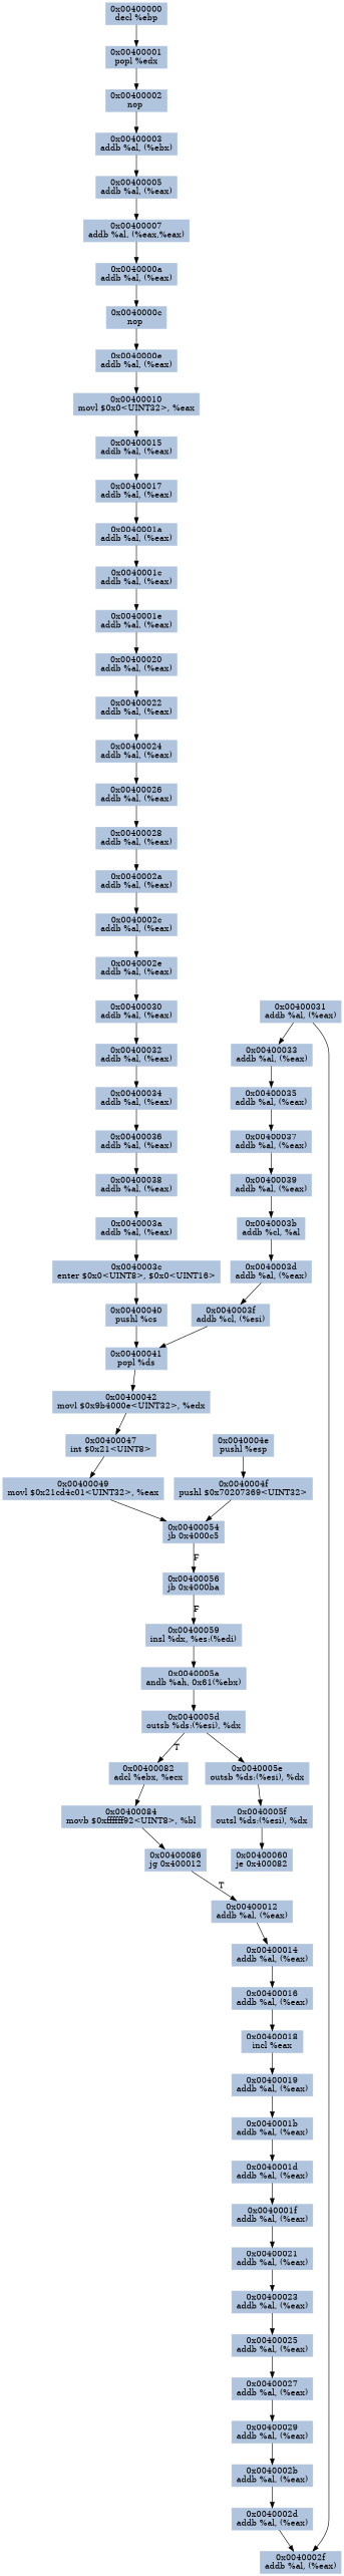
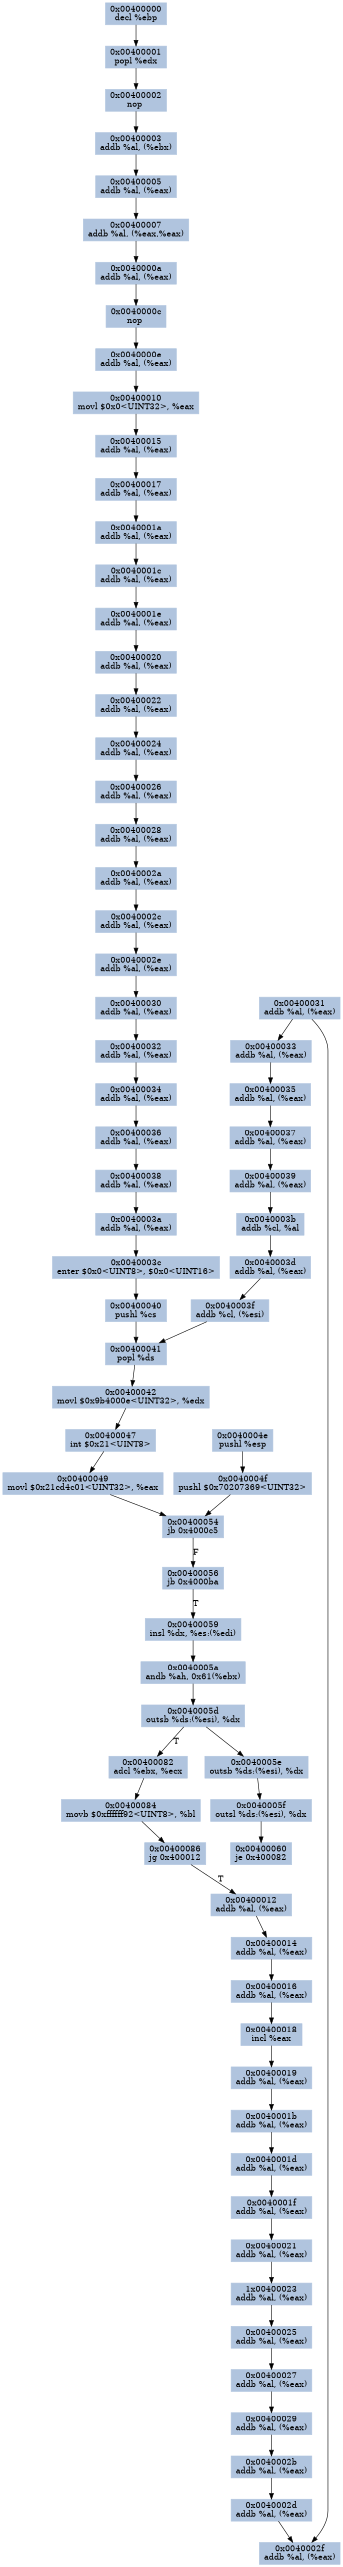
  digraph {
    node [color=lightsteelblue fillcolor=lightsteelblue shape=rectangle style=filled]
    edge [color="#000000"]
    n1 [label="0x00400000\ndecl %ebp"]
    n2 [label="0x00400001\npopl %edx"]
    n3 [label="0x00400002\nnop "]
    n4 [label="0x00400003\naddb %al, (%ebx)"]
    n5 [label="0x00400005\naddb %al, (%eax)"]
    n6 [label="0x00400007\naddb %al, (%eax,%eax)"]
    n7 [label="0x0040000a\naddb %al, (%eax)"]
    n8 [label="0x0040000c\nnop "]
    n9 [label="0x0040000e\naddb %al, (%eax)"]
    n10 [label="0x00400010\nmovl $0x0<UINT32>, %eax"]
    n11 [label="0x00400015\naddb %al, (%eax)"]
    n12 [label="0x00400017\naddb %al, (%eax)"]
    n13 [label="0x0040001a\naddb %al, (%eax)"]
    n14 [label="0x0040001c\naddb %al, (%eax)"]
    n15 [label="0x0040001e\naddb %al, (%eax)"]
    n16 [label="0x00400020\naddb %al, (%eax)"]
    n17 [label="0x00400022\naddb %al, (%eax)"]
    n18 [label="0x00400024\naddb %al, (%eax)"]
    n19 [label="0x00400026\naddb %al, (%eax)"]
    n20 [label="0x00400028\naddb %al, (%eax)"]
    n21 [label="0x0040002a\naddb %al, (%eax)"]
    n22 [label="0x0040002c\naddb %al, (%eax)"]
    n23 [label="0x0040002e\naddb %al, (%eax)"]
    n24 [label="0x00400030\naddb %al, (%eax)"]
    n25 [label="0x00400032\naddb %al, (%eax)"]
    n26 [label="0x00400034\naddb %al, (%eax)"]
    n27 [label="0x00400036\naddb %al, (%eax)"]
    n28 [label="0x00400038\naddb %al, (%eax)"]
    n29 [label="0x0040003a\naddb %al, (%eax)"]
    n30 [label="0x0040003c\nenter $0x0<UINT8>, $0x0<UINT16>"]
    n31 [label="0x00400040\npushl %cs"]
    n32 [label="0x00400041\npopl %ds"]
    n33 [label="0x00400042\nmovl $0x9b4000e<UINT32>, %edx"]
    n34 [label="0x00400047\nint $0x21<UINT8>"]
    n35 [label="0x00400049\nmovl $0x21cd4c01<UINT32>, %eax"]
    n36 [label="0x00400054\njb 0x4000c5"]
    n37 [label="0x0040004e\npushl %esp"]
    n38 [label="0x0040004f\npushl $0x70207369<UINT32>"]
    n39 [label="0x00400056\njb 0x4000ba"]
    n40 [label="0x00400059\ninsl %dx, %es:(%edi)"]
    n41 [label="0x0040005a\nandb %ah, 0x61(%ebx)"]
    n42 [label="0x0040005d\noutsb %ds:(%esi), %dx"]
    n43 [label="0x0040005e\noutsb %ds:(%esi), %dx"]
    n44 [label="0x00400082\nadcl %ebx, %ecx"]
    n45 [label="0x0040005f\noutsl %ds:(%esi), %dx"]
    n46 [label="0x00400060\nje 0x400082"]
    n47 [label="0x00400084\nmovb $0xffffff92<UINT8>, %bl"]
    n48 [label="0x00400086\njg 0x400012"]
    n49 [label="0x00400012\naddb %al, (%eax)"]
    n50 [label="0x00400014\naddb %al, (%eax)"]
    n51 [label="0x00400016\naddb %al, (%eax)"]
    n52 [label="0x00400018\nincl %eax"]
    n53 [label="0x00400019\naddb %al, (%eax)"]
    n54 [label="0x0040001b\naddb %al, (%eax)"]
    n55 [label="0x0040001d\naddb %al, (%eax)"]
    n56 [label="0x0040001f\naddb %al, (%eax)"]
    n57 [label="0x00400021\naddb %al, (%eax)"]
-   n58 [label="0x00400023\naddb %al, (%eax)"]
+   n58 [label="1x00400023\naddb %al, (%eax)"]
    n59 [label="0x00400025\naddb %al, (%eax)"]
    n60 [label="0x00400027\naddb %al, (%eax)"]
    n61 [label="0x00400029\naddb %al, (%eax)"]
    n62 [label="0x0040002b\naddb %al, (%eax)"]
    n63 [label="0x0040002d\naddb %al, (%eax)"]
    n64 [label="0x0040002f\naddb %al, (%eax)"]
    n65 [label="0x00400031\naddb %al, (%eax)"]
    n66 [label="0x00400033\naddb %al, (%eax)"]
    n67 [label="0x00400035\naddb %al, (%eax)"]
    n68 [label="0x00400037\naddb %al, (%eax)"]
    n69 [label="0x00400039\naddb %al, (%eax)"]
    n70 [label="0x0040003b\naddb %cl, %al"]
    n71 [label="0x0040003d\naddb %al, (%eax)"]
    n72 [label="0x0040003f\naddb %cl, (%esi)"]
    n1 -> n2
    n2 -> n3
    n3 -> n4
    n4 -> n5
    n5 -> n6
    n6 -> n7
    n7 -> n8
    n8 -> n9
    n9 -> n10
    n10 -> n11
    n11 -> n12
    n12 -> n13
    n13 -> n14
    n14 -> n15
    n15 -> n16
    n16 -> n17
    n17 -> n18
    n18 -> n19
    n19 -> n20
    n20 -> n21
    n21 -> n22
    n22 -> n23
    n23 -> n24
    n24 -> n25
    n25 -> n26
    n26 -> n27
    n27 -> n28
    n28 -> n29
    n29 -> n30
    n30 -> n31
    n31 -> n32
    n32 -> n33
    n33 -> n34
    n34 -> n35
    n35 -> n36
    n36 -> n39 [label=F]
    n37 -> n38
    n38 -> n36
-   n39 -> n40 [label=F]
+   n39 -> n40 [label=T]
    n40 -> n41
    n41 -> n42
    n42 -> n43
    n42 -> n44 [label=T]
    n43 -> n45
    n44 -> n47
    n45 -> n46
    n47 -> n48
    n48 -> n49 [label=T]
    n49 -> n50
    n50 -> n51
    n51 -> n52
    n52 -> n53
    n53 -> n54
    n54 -> n55
    n55 -> n56
    n56 -> n57
    n57 -> n58
    n58 -> n59
    n59 -> n60
    n60 -> n61
    n61 -> n62
    n62 -> n63
    n63 -> n64
    n65 -> n64
    n65 -> n66
    n66 -> n67
    n67 -> n68
    n68 -> n69
    n69 -> n70
    n70 -> n71
    n71 -> n72
    n72 -> n32
  }
